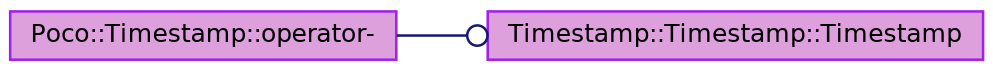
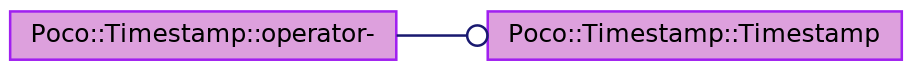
  digraph {
    rankdir=LR
    node [color=purple fillcolor=plum fontname=Helvetica fontsize=10 shape=record style=filled]
    n1 [fontcolor=black height=0.2 label="Poco::Timestamp::operator-" width=0.4]
-   n2 [height=0.2 label="Timestamp::Timestamp::Timestamp" width=0.4]
+   n2 [height=0.2 label="Poco::Timestamp::Timestamp" width=0.4]
    n1 -> n2 [color=midnightblue fontname=Helvetica fontsize=10 labelfontname=Helvetica labelfontsize=10 style=solid arrowhead=odot]
  }
